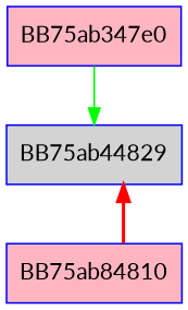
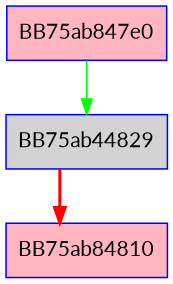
  digraph {
    fontname=Lato
    splines=ortho
    node [color=blue fillcolor=lightpink fontname=Lato shape=box style=filled]
    edge [arrowhead=normal fontname=Lato]
    n1 [fillcolor=lightgrey label=BB75ab44829]
-   BB75ab847e0 [label=BB75ab347e0]
+   BB75ab847e0
    BB75ab84810
    BB75ab847e0 -> n1 [color=green style=solid]
-   BB75ab84810 -> n1 [color=red style=bold]
+   n1 -> BB75ab84810 [color=red style=bold]
  }
